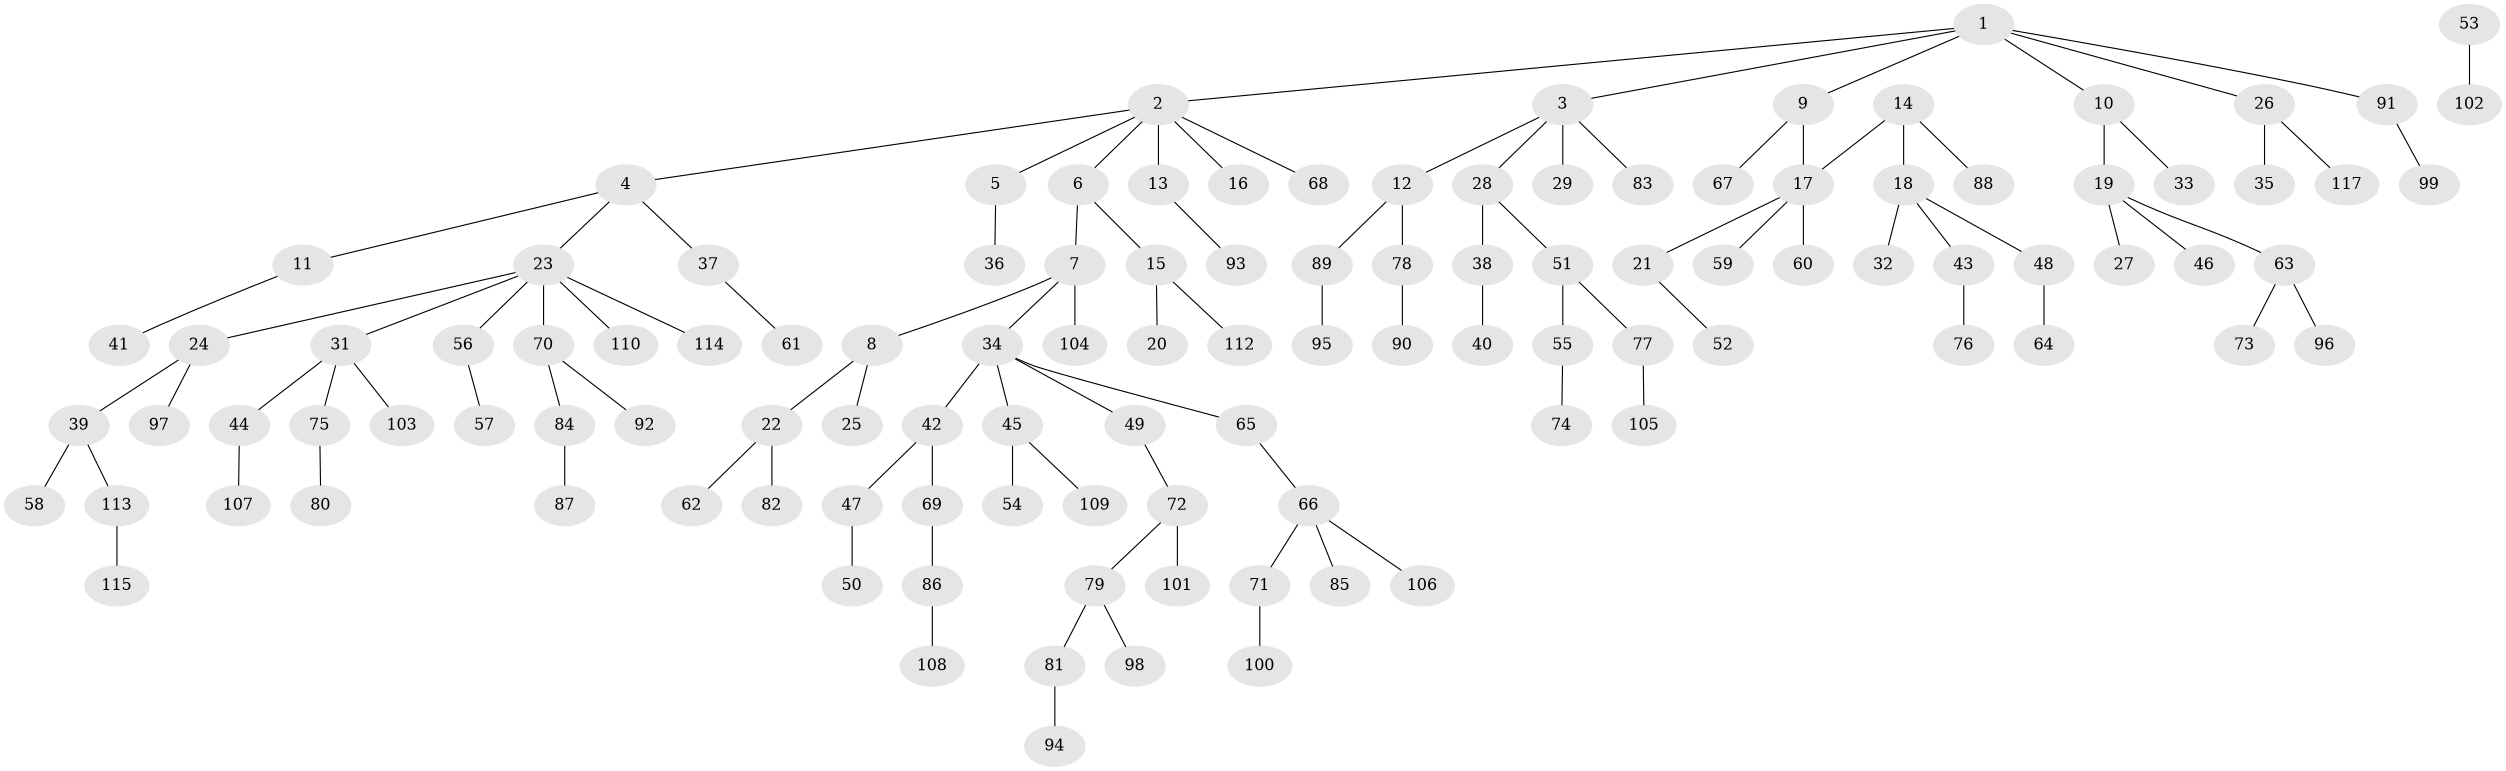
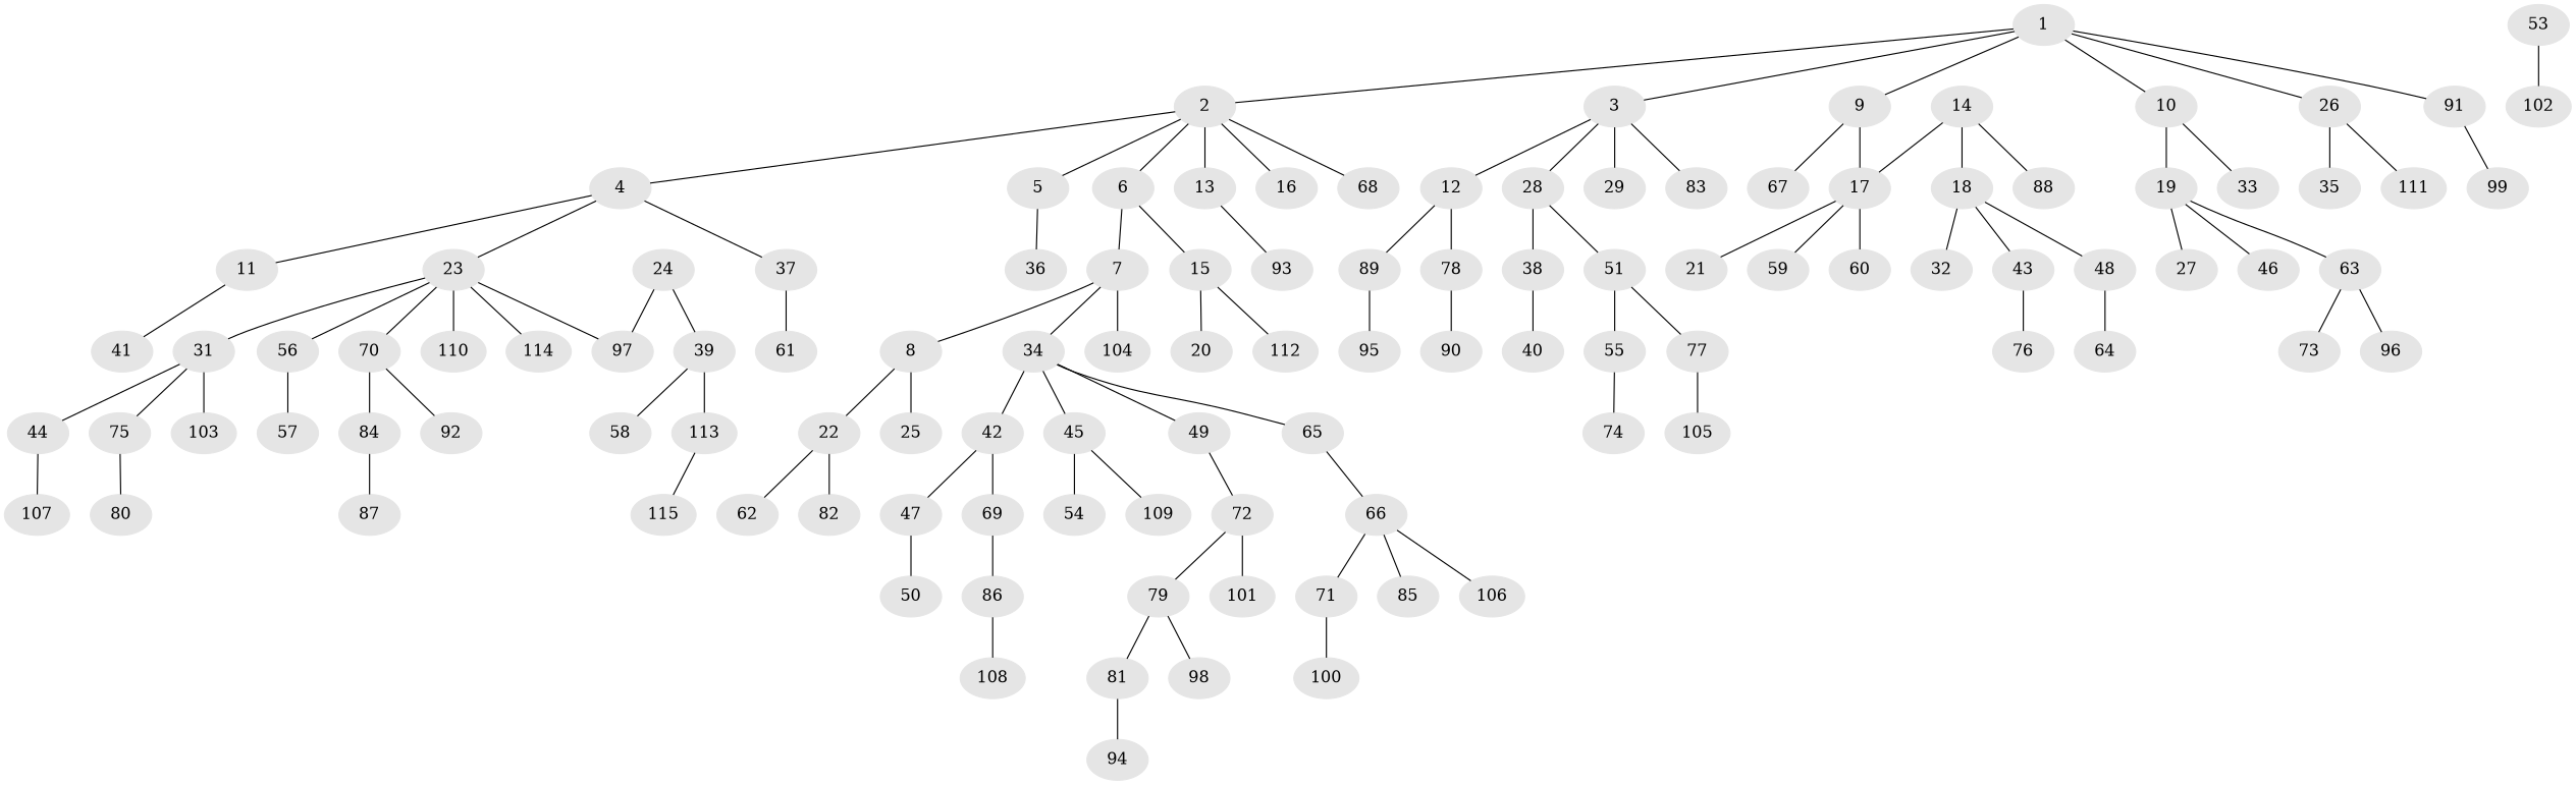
  graph {
    node [color=gray90 style=filled]
    1
    2
    3
    9
    10
    26
    91
    4
    5
    6
    13
    16
    68
    12
    28
    29
    83
    67
    17
    19
    33
    35
-   111 [label=117]
+   111
    99
    11
    23
    37
    36
    7
    15
    93
    89
    78
    38
    51
    41
    24
    31
    56
    70
    110
    114
    61
    8
    34
    104
    20
    112
    22
    25
    42
    45
    49
    65
    62
    82
    14
    18
    88
    27
    46
    63
    95
    21
    59
    60
    32
    43
    48
-   52
    76
    64
    73
    96
    39
    97
    44
    75
    103
    57
    84
    92
    58
    113
    40
    55
    77
    53
    102
    107
    80
    47
    69
    54
    109
    72
    66
    115
    50
    86
    79
    101
    74
    105
    71
    85
    106
    100
    90
    108
    87
    81
    98
    94
    1 -- 2
    1 -- 3
    1 -- 9
    1 -- 10
    1 -- 26
    1 -- 91
    2 -- 4
    2 -- 5
    2 -- 6
    2 -- 13
    2 -- 16
    2 -- 68
    3 -- 12
    3 -- 28
    3 -- 29
    3 -- 83
    9 -- 67
    9 -- 17
    10 -- 19
    10 -- 33
    26 -- 35
    26 -- 111
    91 -- 99
    4 -- 11
    4 -- 23
    4 -- 37
    5 -- 36
    6 -- 7
    6 -- 15
    13 -- 93
    12 -- 89
    12 -- 78
    28 -- 38
    28 -- 51
    17 -- 21
    17 -- 59
    17 -- 60
    19 -- 27
    19 -- 46
    19 -- 63
    11 -- 41
-   23 -- 24
+   23 -- 97
    23 -- 31
    23 -- 56
    23 -- 70
    23 -- 110
    23 -- 114
    37 -- 61
    7 -- 8
    7 -- 34
    7 -- 104
    15 -- 20
    15 -- 112
    89 -- 95
    78 -- 90
    38 -- 40
    51 -- 55
    51 -- 77
    24 -- 39
    24 -- 97
    31 -- 44
    31 -- 75
    31 -- 103
    56 -- 57
    70 -- 84
    70 -- 92
    8 -- 22
    8 -- 25
    34 -- 42
    34 -- 45
    34 -- 49
    34 -- 65
    22 -- 62
    22 -- 82
    42 -- 47
    42 -- 69
    45 -- 54
    45 -- 109
    49 -- 72
    65 -- 66
    14 -- 17
    14 -- 18
    14 -- 88
    18 -- 32
    18 -- 43
    18 -- 48
    63 -- 73
    63 -- 96
-   21 -- 52
    43 -- 76
    48 -- 64
    39 -- 58
    39 -- 113
    44 -- 107
    75 -- 80
    84 -- 87
    113 -- 115
    55 -- 74
    77 -- 105
    53 -- 102
    47 -- 50
    69 -- 86
    72 -- 79
    72 -- 101
    66 -- 71
    66 -- 85
    66 -- 106
    86 -- 108
    79 -- 81
    79 -- 98
    71 -- 100
    81 -- 94
  }
